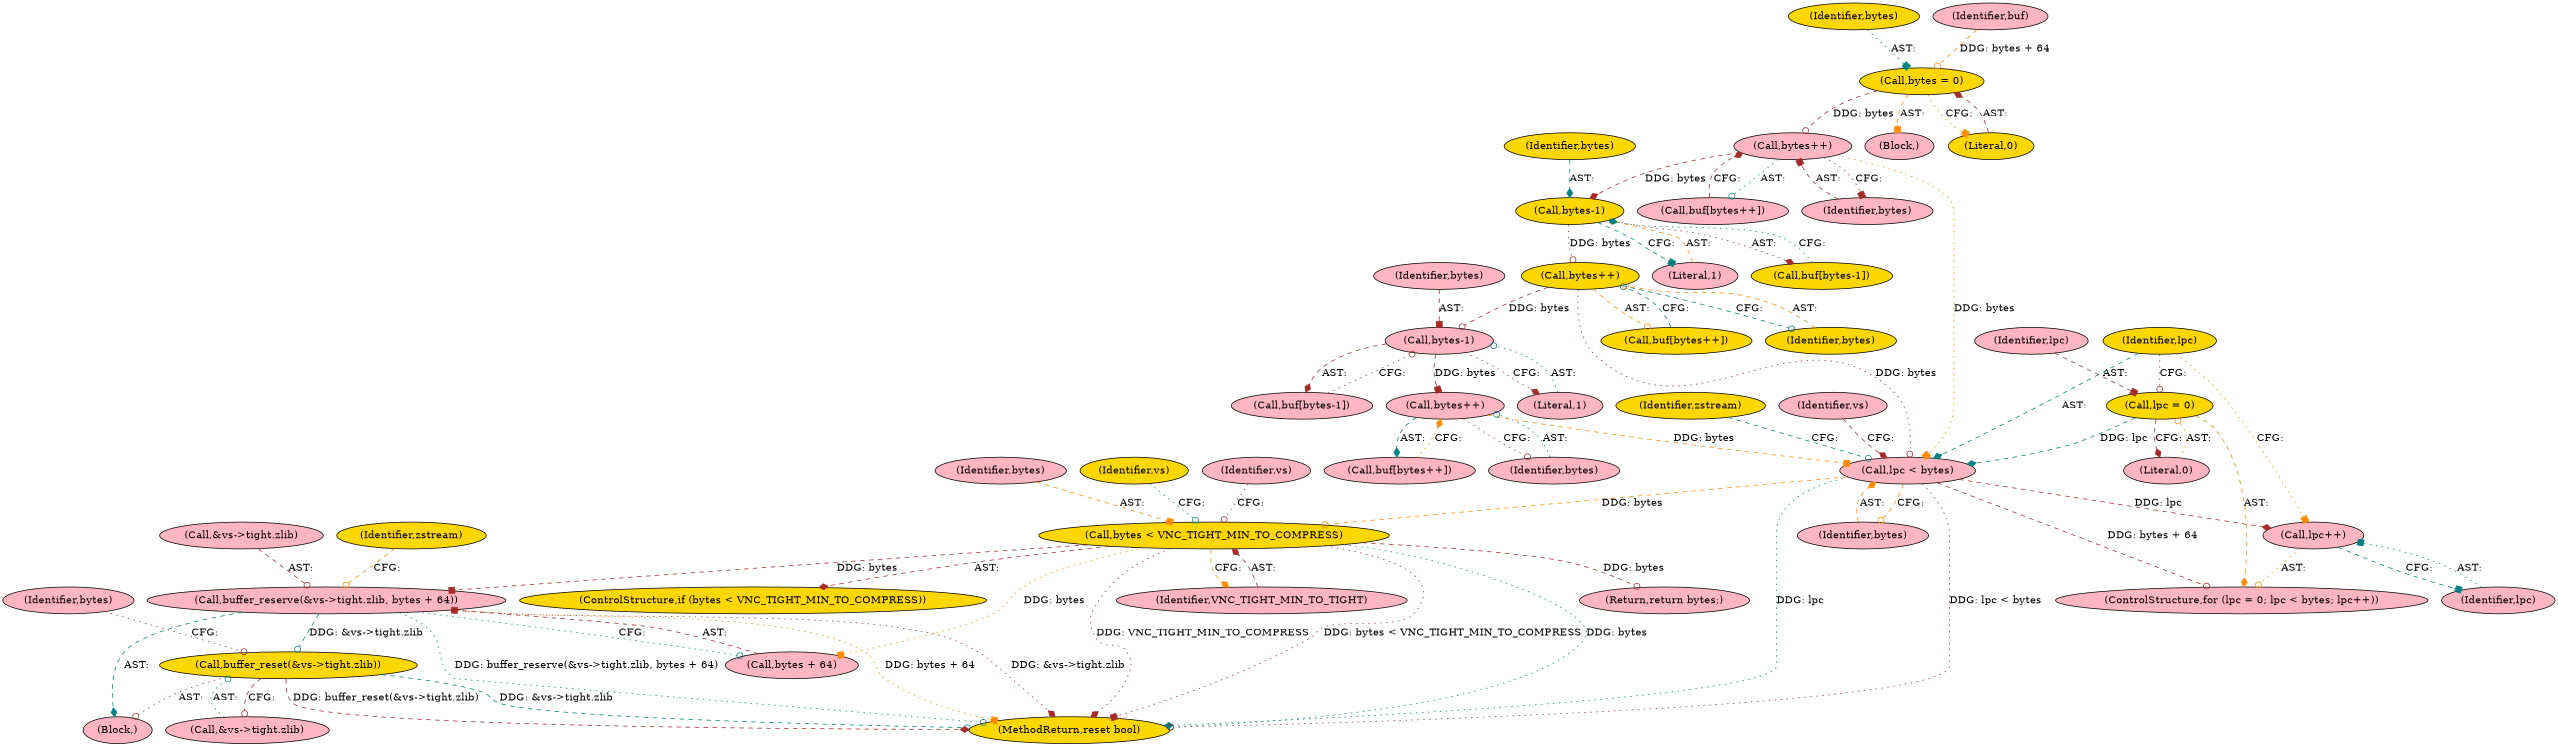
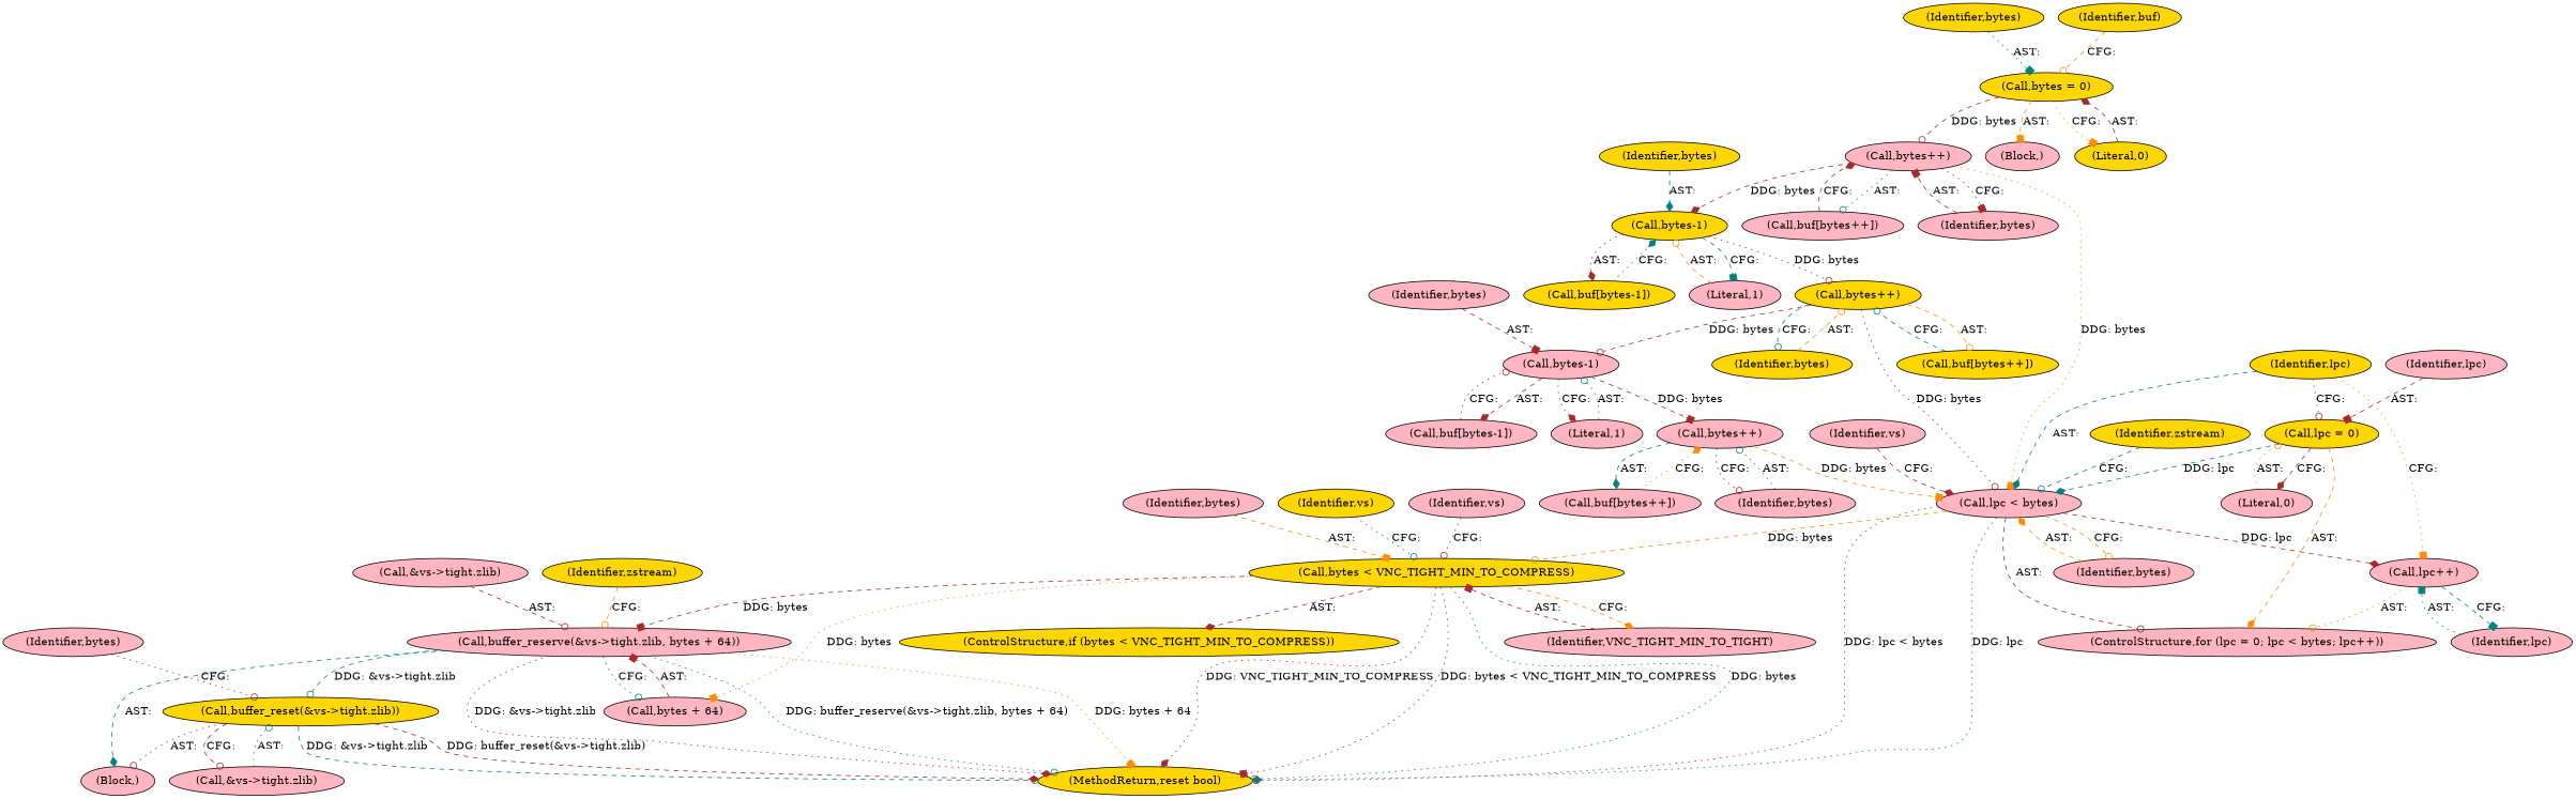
  digraph {
    node [fillcolor=lightpink style=filled]
    edge [arrowhead=odot color=brown style=dashed]
    n1 [fillcolor=gold label="(Call,buffer_reset(&vs->tight.zlib))"]
    n2 [fillcolor=gold label="(MethodReturn,reset bool)"]
    n3 [label="(Block,)"]
    n4 [label="(Call,&vs->tight.zlib)"]
    n5 [label="(Call,buffer_reserve(&vs->tight.zlib, bytes + 64))"]
    n6 [label="(Call,bytes + 64)"]
    n7 [fillcolor=gold label="(Call,bytes < VNC_TIGHT_MIN_TO_COMPRESS)"]
-   n8 [label="(Return,return bytes;)"]
    n9 [label="(Identifier,VNC_TIGHT_MIN_TO_TIGHT)"]
    n10 [fillcolor=gold label="(ControlStructure,if (bytes < VNC_TIGHT_MIN_TO_COMPRESS))"]
    n11 [label="(Call,lpc < bytes)"]
    n12 [label="(Call,lpc++)"]
    n13 [label="(ControlStructure,for (lpc = 0; lpc < bytes; lpc++))"]
    n14 [label="(Identifier,bytes)"]
    n15 [label="(Identifier,lpc)"]
    n16 [fillcolor=gold label="(Call,lpc = 0)"]
    n17 [label="(Literal,0)"]
    n18 [label="(Call,bytes++)"]
    n19 [label="(Call,buf[bytes++])"]
    n20 [label="(Identifier,bytes)"]
    n21 [label="(Call,bytes-1)"]
    n22 [label="(Call,buf[bytes-1])"]
    n23 [label="(Literal,1)"]
    n24 [fillcolor=gold label="(Call,bytes++)"]
    n25 [fillcolor=gold label="(Call,buf[bytes++])"]
    n26 [fillcolor=gold label="(Identifier,bytes)"]
    n27 [fillcolor=gold label="(Call,bytes-1)"]
    n28 [label="(Literal,1)"]
    n29 [fillcolor=gold label="(Call,buf[bytes-1])"]
    n30 [label="(Call,bytes++)"]
    n31 [label="(Call,buf[bytes++])"]
    n32 [label="(Identifier,bytes)"]
    n33 [fillcolor=gold label="(Call,bytes = 0)"]
    n34 [label="(Block,)"]
    n35 [fillcolor=gold label="(Literal,0)"]
    n36 [fillcolor=gold label="(Identifier,bytes)"]
    n37 [label="(Identifier,vs)"]
    n38 [label="(Identifier,bytes)"]
    n39 [fillcolor=gold label="(Identifier,bytes)"]
-   n40 [label="(Identifier,buf)"]
+   n40 [fillcolor=gold label="(Identifier,buf)"]
    n41 [label="(Identifier,bytes)"]
    n42 [label="(Call,&vs->tight.zlib)"]
    n43 [fillcolor=gold label="(Identifier,zstream)"]
    n44 [label="(Identifier,lpc)"]
    n45 [fillcolor=gold label="(Identifier,vs)"]
    n46 [label="(Identifier,bytes)"]
    n47 [fillcolor=gold label="(Identifier,lpc)"]
    n48 [label="(Identifier,vs)"]
    n49 [fillcolor=gold label="(Identifier,zstream)"]
    n1 -> n2 [color=teal label="DDG: &vs->tight.zlib"]
    n1 -> n2 [arrowhead=diamond label="DDG: buffer_reset(&vs->tight.zlib)"]
    n1 -> n3 [label="AST: " style=dotted]
    n1 -> n4 [label="CFG: "]
    n4 -> n1 [color=teal label="AST: " style=dotted]
    n5 -> n1 [color=teal label="DDG: &vs->tight.zlib"]
    n5 -> n2 [arrowhead=diamond label="DDG: &vs->tight.zlib" style=dotted]
    n5 -> n2 [color=teal label="DDG: buffer_reserve(&vs->tight.zlib, bytes + 64)" style=dotted]
    n5 -> n2 [arrowhead=box color=darkorange label="DDG: bytes + 64" style=dotted]
    n5 -> n3 [arrowhead=diamond color=teal label="AST: "]
    n5 -> n6 [color=teal label="CFG: " style=dotted]
    n6 -> n5 [arrowhead=box label="AST: "]
    n7 -> n2 [color=teal label="DDG: bytes" style=dotted]
    n7 -> n2 [arrowhead=diamond label="DDG: VNC_TIGHT_MIN_TO_COMPRESS" style=dotted]
    n7 -> n2 [arrowhead=box label="DDG: bytes < VNC_TIGHT_MIN_TO_COMPRESS" style=dotted]
    n7 -> n5 [arrowhead=box label="DDG: bytes"]
    n7 -> n6 [arrowhead=box color=darkorange label="DDG: bytes" style=dotted]
-   n7 -> n8 [label="DDG: bytes"]
    n7 -> n9 [arrowhead=diamond color=darkorange label="CFG: "]
    n7 -> n10 [arrowhead=diamond label="AST: "]
-   n9 -> n7 [arrowhead=diamond label="AST: "]
+   n9 -> n7 [arrowhead=box label="AST: "]
    n11 -> n2 [arrowhead=diamond color=teal label="DDG: lpc" style=dotted]
    n11 -> n2 [label="DDG: lpc < bytes" style=dotted]
    n11 -> n7 [color=darkorange label="DDG: bytes"]
    n11 -> n12 [arrowhead=diamond label="DDG: lpc"]
-   n11 -> n13 [label="DDG: bytes + 64"]
+   n11 -> n13 [label="AST: "]
    n11 -> n14 [color=darkorange label="CFG: "]
    n12 -> n13 [color=darkorange label="AST: " style=dotted]
    n12 -> n15 [arrowhead=box color=teal label="CFG: "]
    n14 -> n11 [arrowhead=diamond color=darkorange label="AST: "]
    n15 -> n12 [arrowhead=box color=teal label="AST: " style=dotted]
    n16 -> n11 [arrowhead=diamond color=teal label="DDG: lpc"]
    n16 -> n13 [arrowhead=diamond color=darkorange label="AST: "]
    n16 -> n17 [arrowhead=diamond label="CFG: "]
    n17 -> n16 [color=darkorange label="AST: " style=dotted]
    n18 -> n11 [arrowhead=box color=darkorange label="DDG: bytes"]
    n18 -> n19 [arrowhead=diamond color=teal label="AST: "]
    n18 -> n20 [label="CFG: " style=dotted]
    n19 -> n18 [arrowhead=diamond color=darkorange label="CFG: " style=dotted]
    n20 -> n18 [color=teal label="AST: " style=dotted]
    n21 -> n18 [arrowhead=box label="DDG: bytes"]
    n21 -> n22 [arrowhead=diamond label="AST: "]
    n21 -> n23 [arrowhead=diamond label="CFG: " style=dotted]
    n22 -> n21 [label="CFG: " style=dotted]
    n23 -> n21 [color=teal label="AST: " style=dotted]
    n24 -> n11 [label="DDG: bytes" style=dotted]
    n24 -> n21 [label="DDG: bytes"]
    n24 -> n25 [color=darkorange label="AST: "]
    n24 -> n26 [color=teal label="CFG: "]
    n25 -> n24 [color=teal label="CFG: "]
    n26 -> n24 [color=darkorange label="AST: "]
    n27 -> n24 [label="DDG: bytes" style=dotted]
    n27 -> n28 [arrowhead=box color=teal label="CFG: "]
    n27 -> n29 [arrowhead=diamond label="AST: " style=dotted]
    n28 -> n27 [color=darkorange label="AST: "]
    n29 -> n27 [arrowhead=diamond color=teal label="CFG: " style=dotted]
    n30 -> n11 [arrowhead=box color=darkorange label="DDG: bytes" style=dotted]
    n30 -> n27 [arrowhead=diamond label="DDG: bytes"]
    n30 -> n31 [color=teal label="AST: " style=dotted]
    n30 -> n32 [arrowhead=box label="CFG: " style=dotted]
    n31 -> n30 [arrowhead=diamond label="CFG: "]
    n32 -> n30 [arrowhead=box label="AST: "]
    n33 -> n30 [label="DDG: bytes"]
    n33 -> n34 [arrowhead=box color=darkorange label="AST: "]
    n33 -> n35 [arrowhead=box color=darkorange label="CFG: " style=dotted]
    n35 -> n33 [arrowhead=diamond label="AST: "]
    n36 -> n27 [arrowhead=diamond color=teal label="AST: "]
    n37 -> n7 [label="CFG: " style=dotted]
    n38 -> n7 [arrowhead=box color=darkorange label="AST: "]
    n39 -> n33 [arrowhead=box color=teal label="AST: " style=dotted]
-   n40 -> n33 [color=darkorange label="DDG: bytes + 64"]
+   n40 -> n33 [color=darkorange label="CFG: "]
    n41 -> n1 [label="CFG: " style=dotted]
    n42 -> n5 [label="AST: "]
    n43 -> n11 [color=teal label="CFG: "]
    n44 -> n16 [arrowhead=box label="AST: "]
    n45 -> n7 [color=teal label="CFG: " style=dotted]
    n46 -> n21 [arrowhead=box label="AST: "]
    n47 -> n11 [arrowhead=diamond color=teal label="AST: "]
    n47 -> n12 [arrowhead=box color=darkorange label="CFG: " style=dotted]
    n47 -> n16 [label="CFG: " style=dotted]
    n48 -> n11 [arrowhead=diamond label="CFG: "]
    n49 -> n5 [color=darkorange label="CFG: "]
  }
